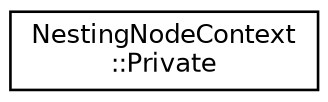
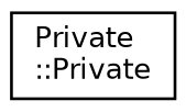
  digraph {
    rankdir=LR
-   n1 [color=black fillcolor=white fontname=Helvetica fontsize=10 height=0.2 label="NestingNodeContext\l::Private" shape=record style=filled width=0.4]
+   n1 [color=black fillcolor=white fontname=Helvetica fontsize=10 height=0.2 label="Private\l::Private" shape=record style=filled width=0.4]
  }
